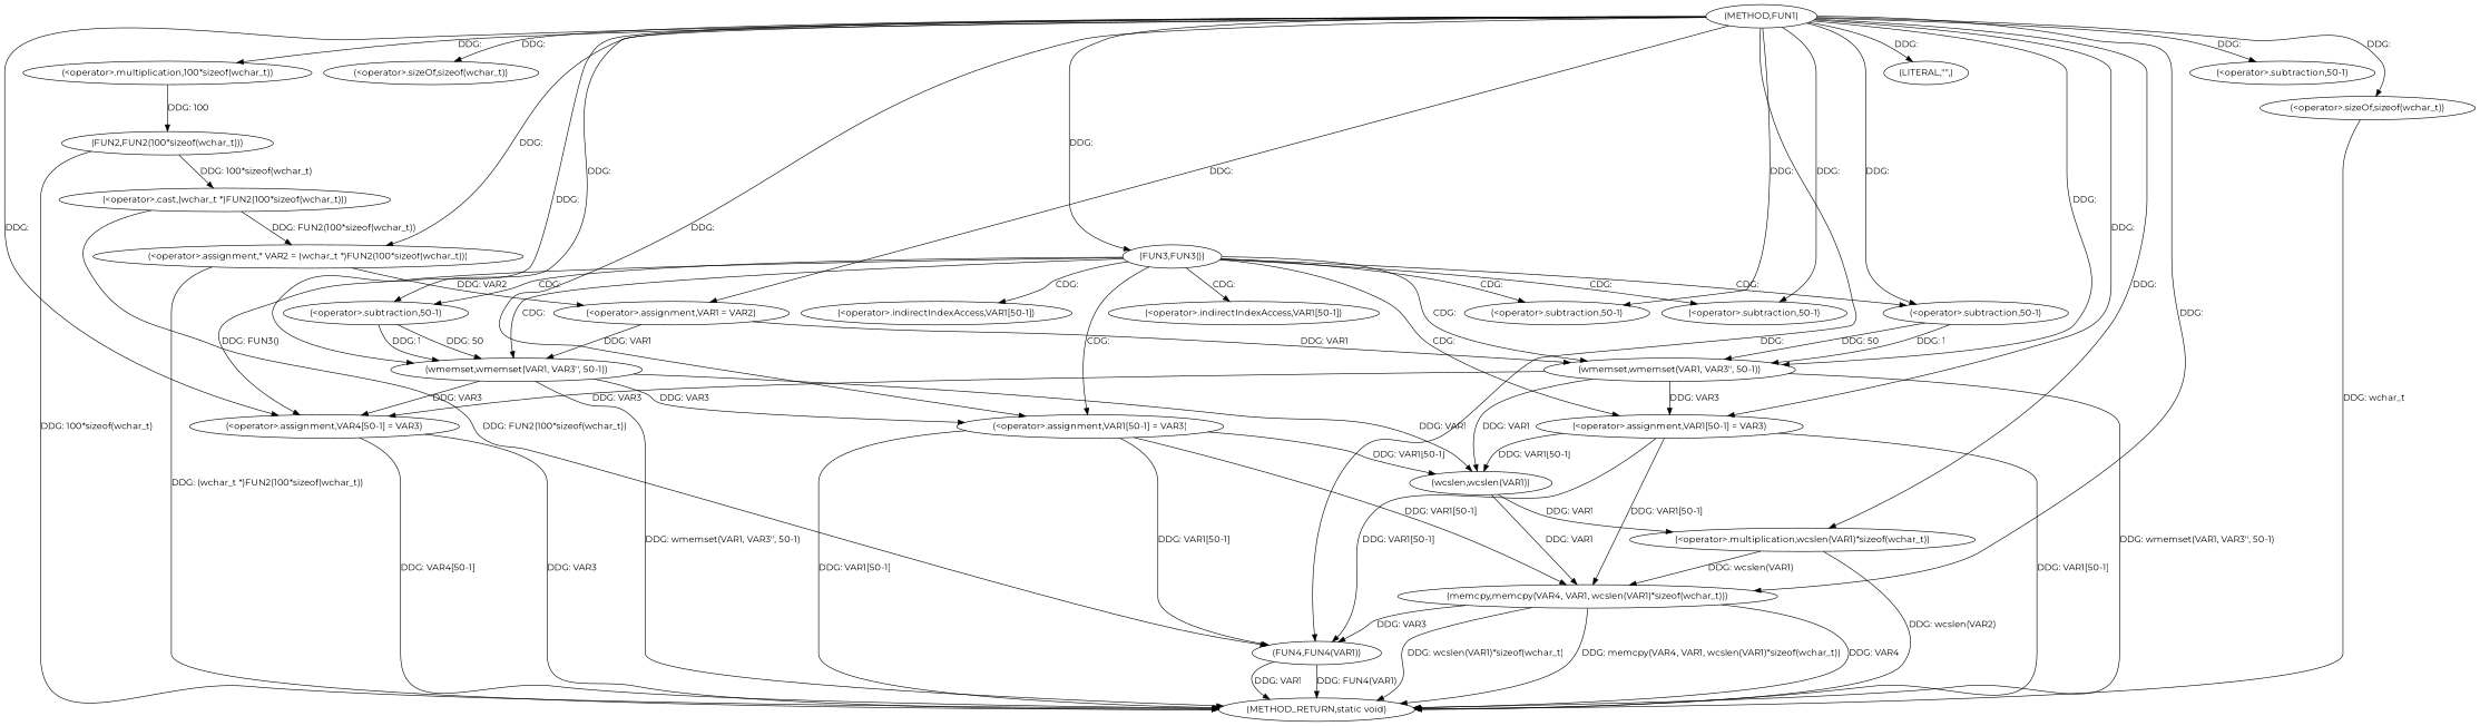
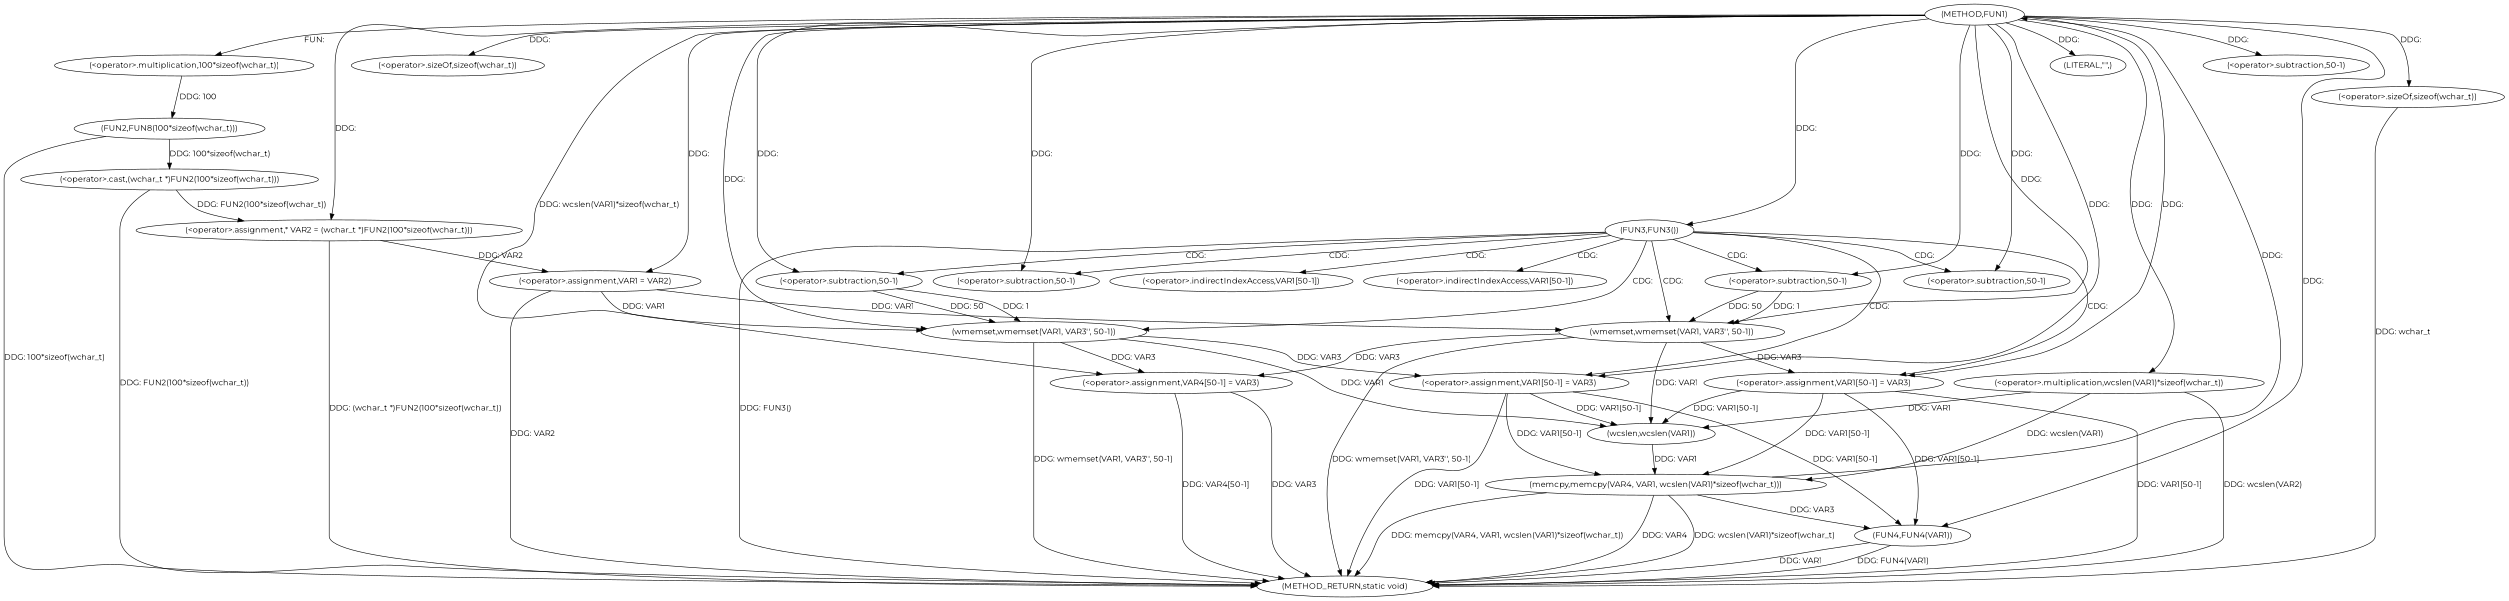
  digraph {
    fontname=Montserrat
    node [fontname=Montserrat]
    edge [fontname=Montserrat]
    n1 [label="(METHOD,FUN1)"]
    n2 [label="(<operator>.assignment,* VAR2 = (wchar_t *)FUN2(100*sizeof(wchar_t)))"]
    n3 [label="(<operator>.multiplication,100*sizeof(wchar_t))"]
    n4 [label="(<operator>.sizeOf,sizeof(wchar_t))"]
    n5 [label="(<operator>.assignment,VAR1 = VAR2)"]
    n6 [label="(FUN3,FUN3())"]
    n7 [label="(wmemset,wmemset(VAR1, VAR3'', 50-1))"]
    n8 [label="(<operator>.subtraction,50-1)"]
    n9 [label="(<operator>.assignment,VAR1[50-1] = VAR3)"]
    n10 [label="(<operator>.subtraction,50-1)"]
    n11 [label="(wmemset,wmemset(VAR1, VAR3'', 50-1))"]
    n12 [label="(<operator>.subtraction,50-1)"]
    n13 [label="(<operator>.assignment,VAR1[50-1] = VAR3)"]
    n14 [label="(<operator>.subtraction,50-1)"]
    n15 [label="(LITERAL,\"\",)"]
    n16 [label="(memcpy,memcpy(VAR4, VAR1, wcslen(VAR1)*sizeof(wchar_t)))"]
    n17 [label="(<operator>.multiplication,wcslen(VAR1)*sizeof(wchar_t))"]
    n18 [label="(<operator>.sizeOf,sizeof(wchar_t))"]
    n19 [label="(<operator>.assignment,VAR4[50-1] = VAR3)"]
    n20 [label="(<operator>.subtraction,50-1)"]
    n21 [label="(FUN4,FUN4(VAR1))"]
    n22 [label="(METHOD_RETURN,static void)"]
-   n23 [label="(FUN2,FUN2(100*sizeof(wchar_t)))"]
+   n23 [label="(FUN2,FUN8(100*sizeof(wchar_t)))"]
    n24 [label="(<operator>.indirectIndexAccess,VAR1[50-1])"]
    n25 [label="(<operator>.indirectIndexAccess,VAR1[50-1])"]
    n26 [label="(wcslen,wcslen(VAR1))"]
    n27 [label="(<operator>.cast,(wchar_t *)FUN2(100*sizeof(wchar_t)))"]
    n1 -> n2 [label="DDG: "]
-   n1 -> n3 [label="DDG: "]
+   n1 -> n3 [label="FUN: "]
    n1 -> n4 [label="DDG: "]
    n1 -> n5 [label="DDG: "]
    n1 -> n6 [label="DDG: "]
    n1 -> n7 [label="DDG: "]
    n1 -> n8 [label="DDG: "]
    n1 -> n9 [label="DDG: "]
    n1 -> n10 [label="DDG: "]
    n1 -> n11 [label="DDG: "]
    n1 -> n12 [label="DDG: "]
    n1 -> n13 [label="DDG: "]
    n1 -> n14 [label="DDG: "]
    n1 -> n15 [label="DDG: "]
-   n1 -> n16 [label="DDG: "]
+   n16 -> n1 [label="DDG: "]
    n1 -> n17 [label="DDG: "]
    n1 -> n18 [label="DDG: "]
-   n1 -> n19 [label="DDG: "]
+   n1 -> n19 [label="DDG: wcslen(VAR1)*sizeof(wchar_t)"]
    n1 -> n20 [label="DDG: "]
    n1 -> n21 [label="DDG: "]
    n2 -> n5 [label="DDG: VAR2"]
    n2 -> n22 [label="DDG: (wchar_t *)FUN2(100*sizeof(wchar_t))"]
    n3 -> n23 [label="DDG: 100"]
    n5 -> n7 [label="DDG: VAR1"]
    n5 -> n11 [label="DDG: VAR1"]
+   n5 -> n22 [label="DDG: VAR2"]
    n6 -> n7 [label="CDG: "]
    n6 -> n8 [label="CDG: "]
    n6 -> n9 [label="CDG: "]
    n6 -> n10 [label="CDG: "]
    n6 -> n11 [label="CDG: "]
    n6 -> n12 [label="CDG: "]
    n6 -> n13 [label="CDG: "]
    n6 -> n14 [label="CDG: "]
-   n6 -> n19 [label="DDG: FUN3()"]
+   n6 -> n22 [label="DDG: FUN3()"]
    n6 -> n24 [label="CDG: "]
    n6 -> n25 [label="CDG: "]
    n7 -> n9 [label="DDG: VAR3"]
    n7 -> n19 [label="DDG: VAR3"]
    n7 -> n22 [label="DDG: wmemset(VAR1, VAR3'', 50-1)"]
    n7 -> n26 [label="DDG: VAR1"]
    n8 -> n7 [label="DDG: 50"]
    n8 -> n7 [label="DDG: 1"]
    n9 -> n16 [label="DDG: VAR1[50-1]"]
    n9 -> n21 [label="DDG: VAR1[50-1]"]
    n9 -> n22 [label="DDG: VAR1[50-1]"]
    n9 -> n26 [label="DDG: VAR1[50-1]"]
    n11 -> n13 [label="DDG: VAR3"]
    n11 -> n19 [label="DDG: VAR3"]
    n11 -> n22 [label="DDG: wmemset(VAR1, VAR3'', 50-1)"]
    n11 -> n26 [label="DDG: VAR1"]
    n12 -> n11 [label="DDG: 50"]
    n12 -> n11 [label="DDG: 1"]
    n13 -> n16 [label="DDG: VAR1[50-1]"]
    n13 -> n21 [label="DDG: VAR1[50-1]"]
    n13 -> n22 [label="DDG: VAR1[50-1]"]
    n13 -> n26 [label="DDG: VAR1[50-1]"]
    n16 -> n21 [label="DDG: VAR3"]
    n16 -> n22 [label="DDG: memcpy(VAR4, VAR1, wcslen(VAR1)*sizeof(wchar_t))"]
    n16 -> n22 [label="DDG: VAR4"]
    n16 -> n22 [label="DDG: wcslen(VAR1)*sizeof(wchar_t)"]
    n17 -> n16 [label="DDG: wcslen(VAR1)"]
    n17 -> n22 [label="DDG: wcslen(VAR2)"]
    n18 -> n22 [label="DDG: wchar_t"]
    n19 -> n22 [label="DDG: VAR3"]
    n19 -> n22 [label="DDG: VAR4[50-1]"]
    n21 -> n22 [label="DDG: VAR1"]
    n21 -> n22 [label="DDG: FUN4(VAR1)"]
    n23 -> n22 [label="DDG: 100*sizeof(wchar_t)"]
    n23 -> n27 [label="DDG: 100*sizeof(wchar_t)"]
    n26 -> n16 [label="DDG: VAR1"]
-   n26 -> n17 [label="DDG: VAR1"]
+   n17 -> n26 [label="DDG: VAR1"]
    n27 -> n2 [label="DDG: FUN2(100*sizeof(wchar_t))"]
-   n27 -> n21 [label="DDG: FUN2(100*sizeof(wchar_t))"]
+   n27 -> n22 [label="DDG: FUN2(100*sizeof(wchar_t))"]
  }
